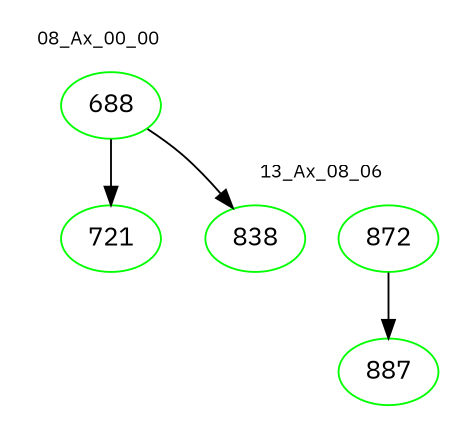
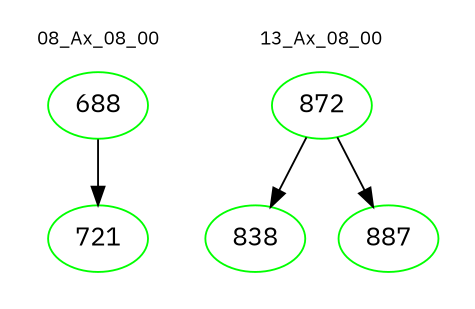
  digraph {
    fontname="IBM Plex Sans"
    node [color=green fontname="IBM Plex Sans"]
    edge [color=black fontname="IBM Plex Sans"]
    n1 [label=688]
    n2 [label=721]
    n3 [label=872]
    n4 [label=838]
    n5 [label=887]
    subgraph cluster_1 {
      color=white
      fontsize=10
-     label="08_Ax_00_00"
+     label="08_Ax_08_00"
      n1
      n2
    }
    subgraph cluster_2 {
      color=white
      fontsize=10
-     label="13_Ax_08_06"
+     label="13_Ax_08_00"
      n3
      n4
      n5
    }
    n1 -> n2
-   n1 -> n4
+   n3 -> n4
    n3 -> n5
  }
